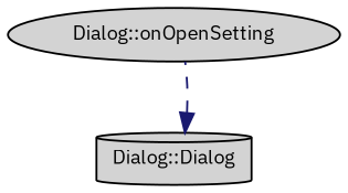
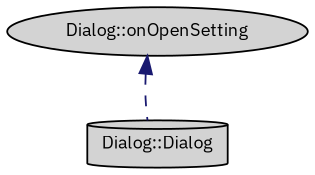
  digraph {
    rankdir=TB
    fontname="IBM Plex Sans"
    node [color=black fillcolor=lightgrey fontname="IBM Plex Sans" fontsize=10 style=filled]
    n1 [fontcolor=black height=0.2 label="Dialog::onOpenSetting" shape=ellipse width=0.4]
    n2 [height=0.2 label="Dialog::Dialog" shape=cylinder width=0.4]
-   n2 -> n1 [color=midnightblue dir=back fontname="IBM Plex Sans" fontsize=10 labelfontname=Helvetica labelfontsize=10 style=dashed]
+   n1 -> n2 [color=midnightblue dir=back fontname="IBM Plex Sans" fontsize=10 labelfontname=Helvetica labelfontsize=10 style=dashed]
  }
